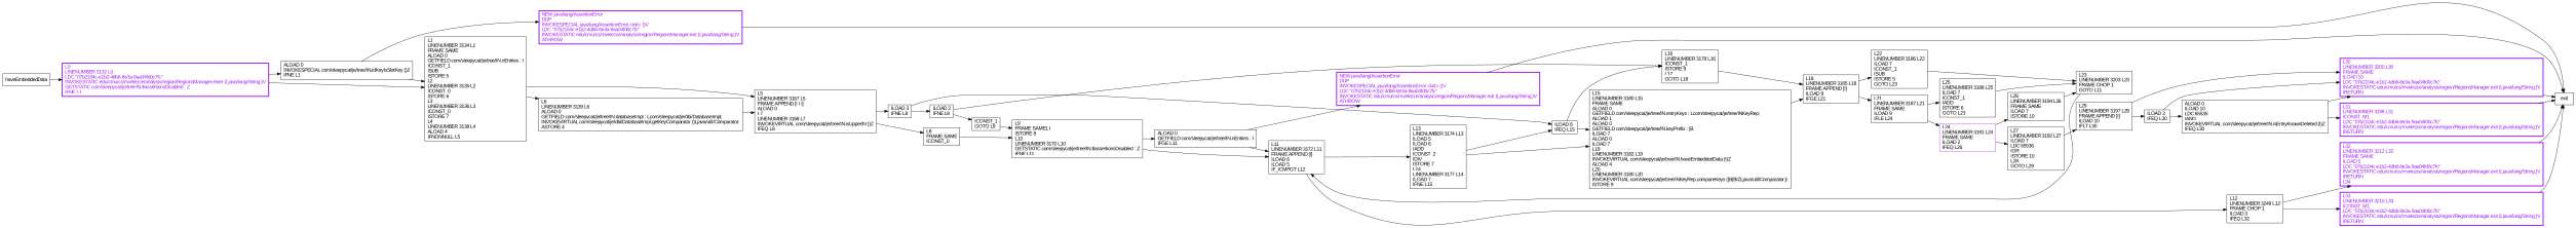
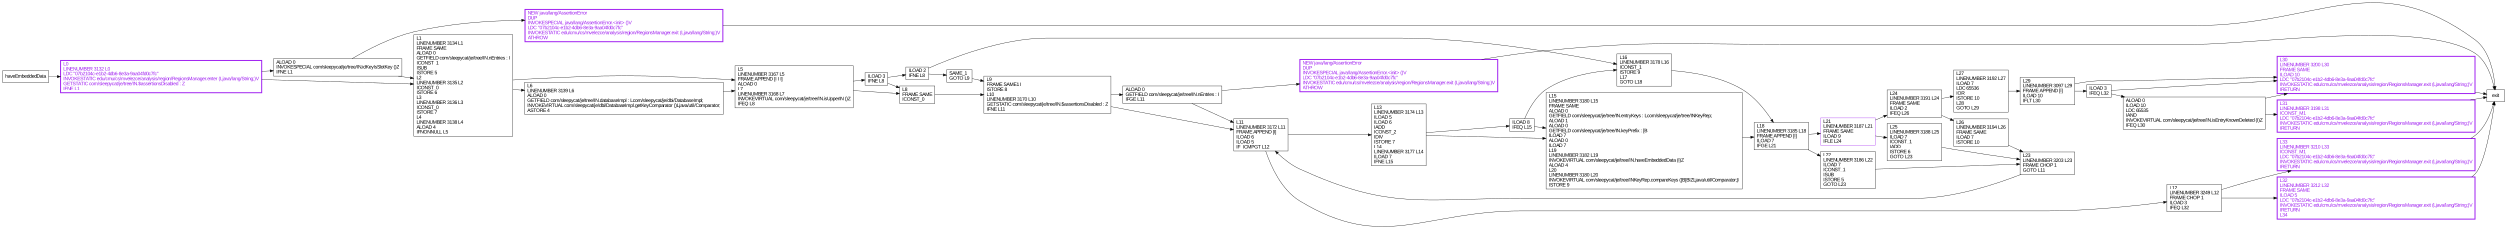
  digraph {
    fontname="Liberation Sans"
    rankdir=LR
    node [fontname="Liberation Sans" shape=record]
    edge [fontname="Liberation Sans"]
    n1 [color=purple fontcolor=purple label="L0\lLINENUMBER 3132 L0\lLDC \"07b2104c-e1b2-4db6-8e3a-9aa04fd0c7fc\"\lINVOKESTATIC edu/cmu/cs/mvelezce/analysis/region/RegionsManager.enter (Ljava/lang/String;)V\lGETSTATIC com/sleepycat/je/tree/IN.$assertionsDisabled : Z\lIFNE L1\l" penwidth=3]
    n2 [label="L1\lLINENUMBER 3134 L1\lFRAME SAME\lALOAD 0\lGETFIELD com/sleepycat/je/tree/IN.nEntries : I\lICONST_1\lISUB\lISTORE 5\lL2\lLINENUMBER 3135 L2\lICONST_0\lISTORE 6\lL3\lLINENUMBER 3136 L3\lICONST_0\lISTORE 7\lL4\lLINENUMBER 3138 L4\lALOAD 4\lIFNONNULL L5\l"]
    n3 [label="ALOAD 0\lINVOKESPECIAL com/sleepycat/je/tree/IN.idKeyIsSlotKey ()Z\lIFNE L1\l"]
    n4 [label="L6\lLINENUMBER 3139 L6\lALOAD 0\lGETFIELD com/sleepycat/je/tree/IN.databaseImpl : Lcom/sleepycat/je/dbi/DatabaseImpl;\lINVOKEVIRTUAL com/sleepycat/je/dbi/DatabaseImpl.getKeyComparator ()Ljava/util/Comparator;\lASTORE 4\l"]
    n5 [label="L5\lLINENUMBER 3167 L5\lFRAME APPEND [I I I]\lALOAD 0\lL7\lLINENUMBER 3168 L7\lINVOKEVIRTUAL com/sleepycat/je/tree/IN.isUpperIN ()Z\lIFEQ L8\l"]
    n6 [color=purple fontcolor=purple label="NEW java/lang/AssertionError\lDUP\lINVOKESPECIAL java/lang/AssertionError.\<init\> ()V\lLDC \"07b2104c-e1b2-4db6-8e3a-9aa04fd0c7fc\"\lINVOKESTATIC edu/cmu/cs/mvelezce/analysis/region/RegionsManager.exit (Ljava/lang/String;)V\lATHROW\l" penwidth=3]
    n7 [label="ILOAD 3\lIFNE L8\l"]
    n8 [label="ILOAD 2\lIFNE L8\l"]
    n9 [label="L8\lFRAME SAME\lICONST_0\l"]
-   n10 [label="ICONST_1\lGOTO L9\l"]
+   n10 [label="SAME_1\lGOTO L9\l"]
    n11 [label="L16\lLINENUMBER 3178 L16\lICONST_1\lISTORE 9\lL17\lGOTO L18\l"]
    n12 [label="L9\lFRAME SAME1 I\lISTORE 8\lL10\lLINENUMBER 3170 L10\lGETSTATIC com/sleepycat/je/tree/IN.$assertionsDisabled : Z\lIFNE L11\l"]
    n13 [label="L11\lLINENUMBER 3172 L11\lFRAME APPEND [I]\lILOAD 6\lILOAD 5\lIF_ICMPGT L12\l"]
    n14 [label="L12\lLINENUMBER 3249 L12\lFRAME CHOP 1\lILOAD 3\lIFEQ L32\l"]
    n15 [label="L13\lLINENUMBER 3174 L13\lILOAD 5\lILOAD 6\lIADD\lICONST_2\lIDIV\lISTORE 7\lL14\lLINENUMBER 3177 L14\lILOAD 7\lIFNE L15\l"]
    n16 [color=purple fontcolor=purple label="L32\lLINENUMBER 3212 L32\lFRAME SAME\lILOAD 5\lLDC \"07b2104c-e1b2-4db6-8e3a-9aa04fd0c7fc\"\lINVOKESTATIC edu/cmu/cs/mvelezce/analysis/region/RegionsManager.exit (Ljava/lang/String;)V\lIRETURN\lL34\l" penwidth=3]
    n17 [color=purple fontcolor=purple label="L33\lLINENUMBER 3210 L33\lICONST_M1\lLDC \"07b2104c-e1b2-4db6-8e3a-9aa04fd0c7fc\"\lINVOKESTATIC edu/cmu/cs/mvelezce/analysis/region/RegionsManager.exit (Ljava/lang/String;)V\lIRETURN\l" penwidth=3]
    n18 [label="L15\lLINENUMBER 3180 L15\lFRAME SAME\lALOAD 0\lGETFIELD com/sleepycat/je/tree/IN.entryKeys : Lcom/sleepycat/je/tree/INKeyRep;\lALOAD 1\lALOAD 0\lGETFIELD com/sleepycat/je/tree/IN.keyPrefix : [B\lILOAD 7\lALOAD 0\lILOAD 7\lL19\lLINENUMBER 3182 L19\lINVOKEVIRTUAL com/sleepycat/je/tree/IN.haveEmbeddedData (I)Z\lALOAD 4\lL20\lLINENUMBER 3180 L20\lINVOKEVIRTUAL com/sleepycat/je/tree/INKeyRep.compareKeys ([B[BIZLjava/util/Comparator;)I\lISTORE 9\l"]
    n19 [label="ILOAD 8\lIFEQ L15\l"]
-   n20 [label="L21\lLINENUMBER 3187 L21\lFRAME SAME\lILOAD 9\lIFLE L24\l"]
-   n21 [label="L24\lLINENUMBER 3191 L24\lFRAME SAME\lILOAD 2\lIFEQ L26\l" color=purple]
+   n20 [label="L21\lLINENUMBER 3187 L21\lFRAME SAME\lILOAD 9\lIFLE L24\l" color=purple]
+   n21 [label="L24\lLINENUMBER 3191 L24\lFRAME SAME\lILOAD 2\lIFEQ L26\l"]
    n22 [label="L25\lLINENUMBER 3188 L25\lILOAD 7\lICONST_1\lIADD\lISTORE 6\lGOTO L23\l"]
    n23 [label="L27\lLINENUMBER 3192 L27\lILOAD 7\lLDC 65536\lIOR\lISTORE 10\lL28\lGOTO L29\l"]
    n24 [label="L26\lLINENUMBER 3194 L26\lFRAME SAME\lILOAD 7\lISTORE 10\l"]
    n25 [label="L23\lLINENUMBER 3203 L23\lFRAME CHOP 1\lGOTO L11\l"]
-   n26 [label="L18\lLINENUMBER 3185 L18\lFRAME APPEND [I]\lILOAD 9\lIFGE L21\l"]
+   n26 [label="L18\lLINENUMBER 3185 L18\lFRAME APPEND [I]\lILOAD 7\lIFGE L21\l"]
    n27 [label="L22\lLINENUMBER 3186 L22\lILOAD 7\lICONST_1\lISUB\lISTORE 5\lGOTO L23\l"]
    n28 [label="ALOAD 0\lGETFIELD com/sleepycat/je/tree/IN.nEntries : I\lIFGE L11\l"]
    exit
-   n30 [label="ILOAD 3\lIFEQ L30\l"]
+   n30 [label="ILOAD 3\lIFEQ L32\l"]
    n31 [label="ALOAD 0\lILOAD 10\lLDC 65535\lIAND\lINVOKEVIRTUAL com/sleepycat/je/tree/IN.isEntryKnownDeleted (I)Z\lIFEQ L30\l"]
    n32 [color=purple fontcolor=purple label="L30\lLINENUMBER 3200 L30\lFRAME SAME\lILOAD 10\lLDC \"07b2104c-e1b2-4db6-8e3a-9aa04fd0c7fc\"\lINVOKESTATIC edu/cmu/cs/mvelezce/analysis/region/RegionsManager.exit (Ljava/lang/String;)V\lIRETURN\l" penwidth=3]
    n33 [color=purple fontcolor=purple label="L31\lLINENUMBER 3198 L31\lICONST_M1\lLDC \"07b2104c-e1b2-4db6-8e3a-9aa04fd0c7fc\"\lINVOKESTATIC edu/cmu/cs/mvelezce/analysis/region/RegionsManager.exit (Ljava/lang/String;)V\lIRETURN\l" penwidth=3]
-   n34 [label="L29\lLINENUMBER 3197 L29\lFRAME APPEND [I]\lILOAD 10\lIFLT L30\l"]
+   n34 [label="L29\lLINENUMBER 3097 L29\lFRAME APPEND [I]\lILOAD 10\lIFLT L30\l"]
    n35 [color=purple fontcolor=purple label="NEW java/lang/AssertionError\lDUP\lINVOKESPECIAL java/lang/AssertionError.\<init\> ()V\lLDC \"07b2104c-e1b2-4db6-8e3a-9aa04fd0c7fc\"\lINVOKESTATIC edu/cmu/cs/mvelezce/analysis/region/RegionsManager.exit (Ljava/lang/String;)V\lATHROW\l" penwidth=3]
    n36 [label=haveEmbeddedData]
    n1 -> n2
    n1 -> n3
    n2 -> n4
    n2 -> n5
    n3 -> n2
    n3 -> n6
    n4 -> n5
    n5 -> n7
    n5 -> n9
    n6 -> exit
    n7 -> n8
-   n7 -> n19
+   n7 -> n9
    n8 -> n10
    n8 -> n11
    n9 -> n12
    n10 -> n12
    n11 -> n26
    n12 -> n13
    n12 -> n28
    n13 -> n14
    n13 -> n15
    n14 -> n16
    n14 -> n17
    n15 -> n18
    n15 -> n19
    n16 -> exit
    n17 -> exit
    n18 -> n26
    n19 -> n11
    n19 -> n18
    n20 -> n21
    n20 -> n22
    n21 -> n23
    n21 -> n24
    n22 -> n25
    n23 -> n34
    n24 -> n25
    n25 -> n13
    n26 -> n20
    n26 -> n27
    n27 -> n25
    n28 -> n13
    n28 -> n35
    n30 -> n31
    n30 -> n32
    n31 -> n32
    n31 -> n33
    n32 -> exit
    n33 -> exit
    n34 -> n30
    n34 -> n32
    n35 -> exit
    n36 -> n1
  }
